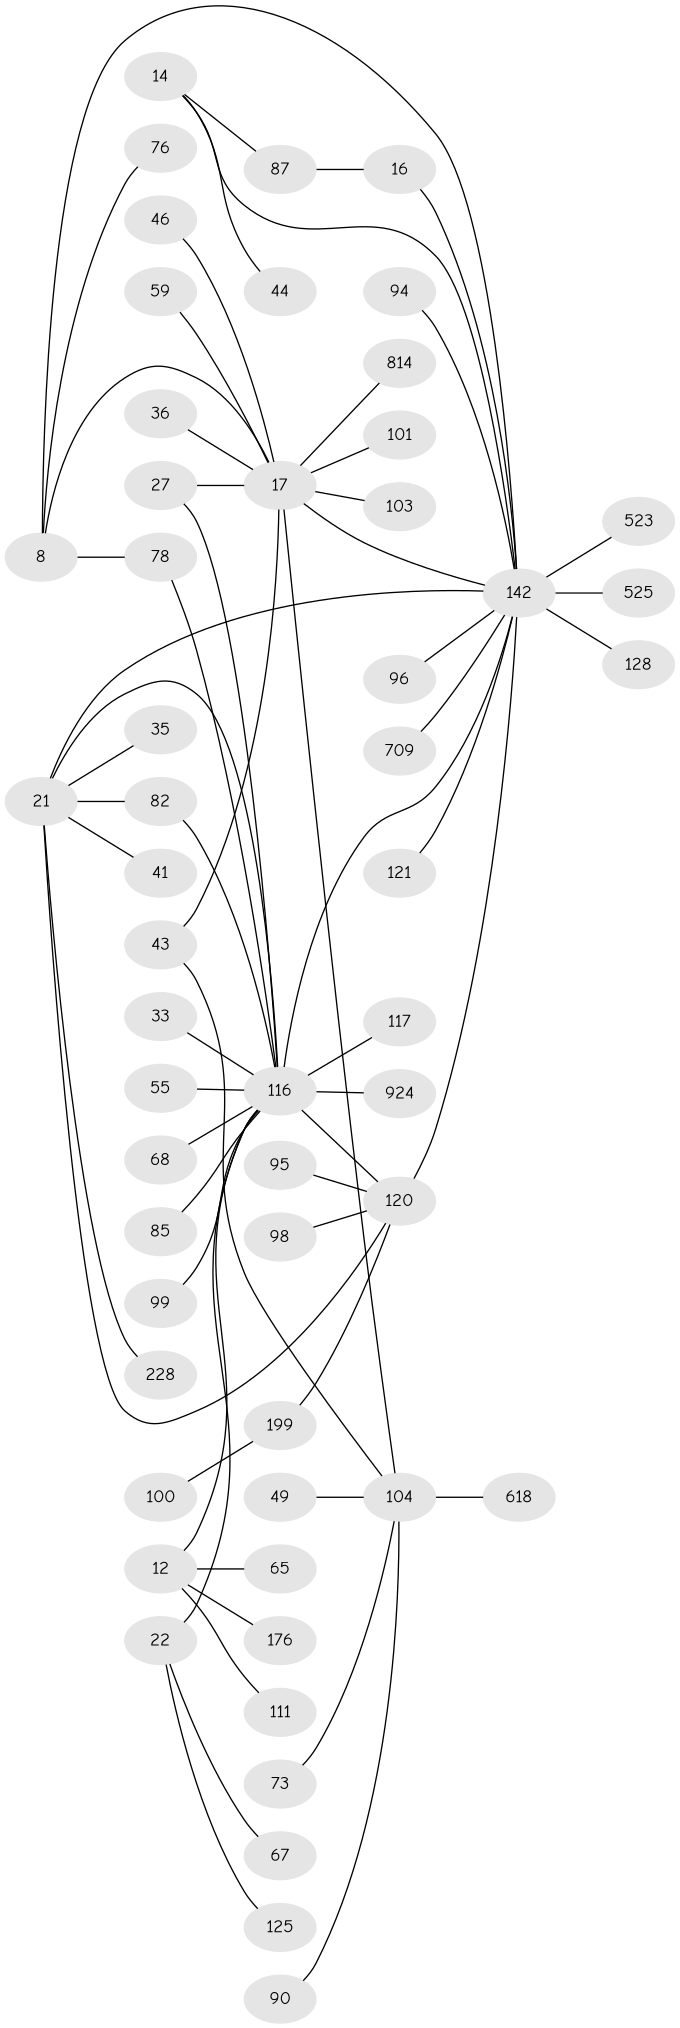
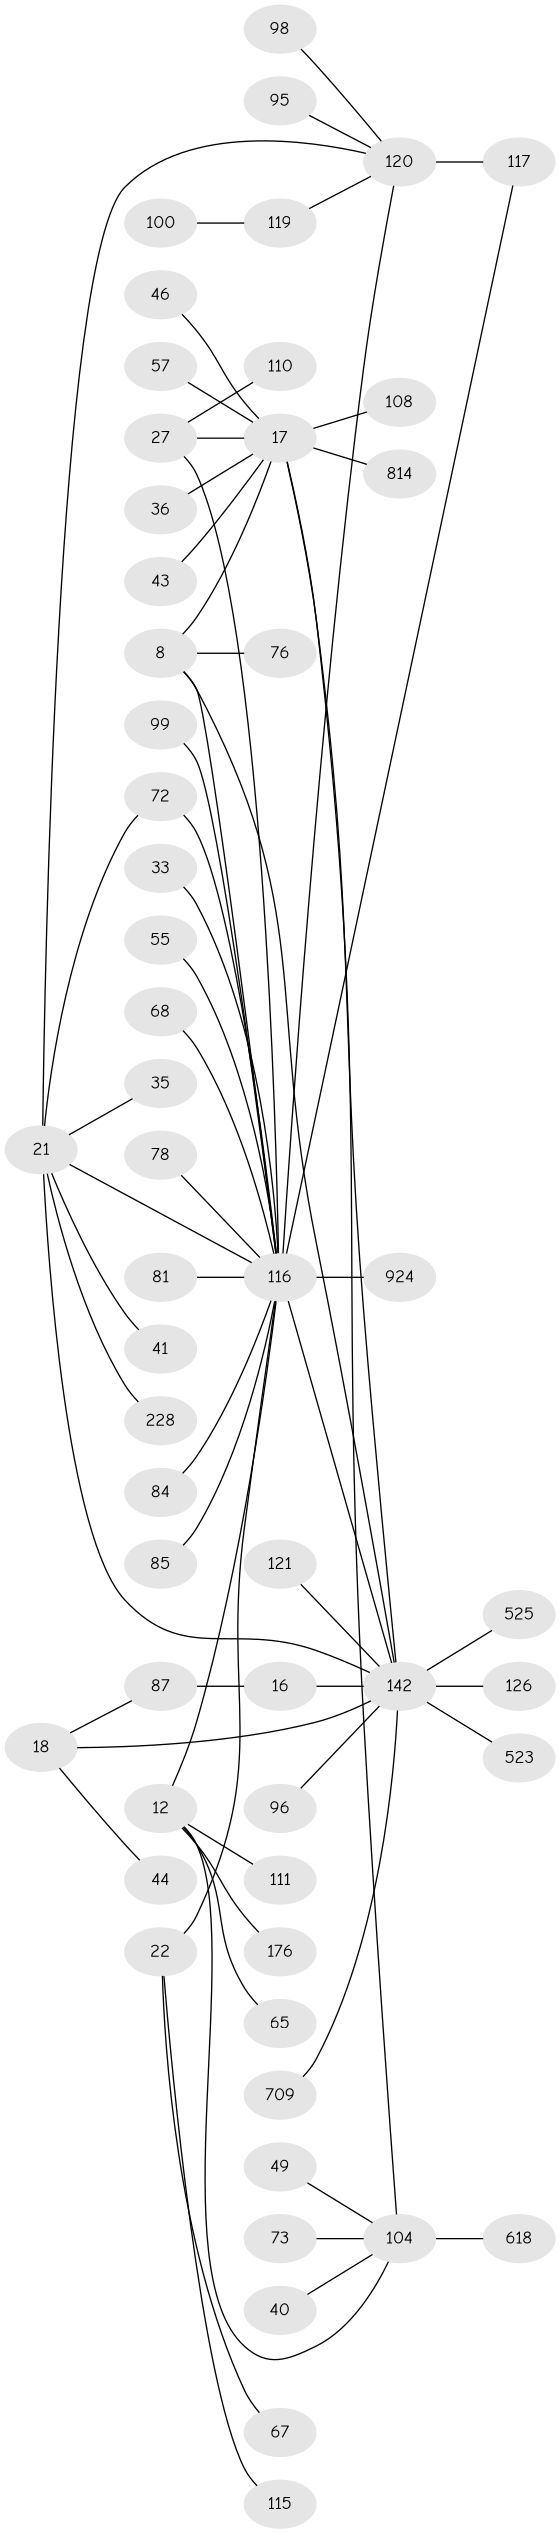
  graph {
    fontname="Comic Neue"
    rankdir=LR
    node [color=gray90 fontname="Comic Neue" style=filled]
    edge [fontname="Comic Neue"]
    8 [super="+7"]
    76
    n3 [label=17 super="+74+28+37+30"]
    116 [super="+53+112+71+72+86"]
    n5 [label=142 super="+107+18+77+108+32+41+50+56+58+60+64"]
    12 [super="+9"]
    n7 [label=65]
    104 [super="+51+6+31"]
    n9 [label=176]
    111
-   101
-   103
+   103 [label=108]
    n13 [label=814 super="+105"]
    120 [super="+54+5+40+65+66+68+70"]
    117
    n16 [label=924 super="+89"]
    n17 [label=523 super="+52"]
    n18 [label=525]
-   126 [label=128]
+   126
    n20 [label=618]
-   14 [super="+13"]
+   14 [super="+13" label=18]
    44
    87
    16 [super="+15"]
    21 [super="+19"]
    35
    n27 [label=41 super="+36"]
    n28 [label=228]
-   82
+   82 [label=72]
    22 [super="+20"]
    n31 [label=67]
-   115 [super="+98" label=125]
+   115 [super="+98"]
    n33 [label=27 super="+27"]
+   110 [super="+63"]
    n35 [label=33]
    n36 [label=36]
    43
    46
    n39 [label=49]
    55
-   57 [label=59]
+   57
    n42 [label=68]
    73
    78
+   81
+   84 [super="+49+79"]
    85
-   90
+   90 [label=40]
    n49 [label=98]
-   94
    95
    96
    99
    100
-   119 [label=199]
+   119
    n56 [label=709]
    121
    8 -- 76
    8 -- n3
-   8 -- 78 [weight=4]
+   8 -- 116 [weight=4]
    8 -- n5
    n3 -- n5
    n3 -- 104
-   n3 -- 101
    n3 -- 103
    n3 -- n13
    116 -- n5 [weight=5]
    116 -- 120
    116 -- 117
    116 -- n16
    n5 -- n17
    n5 -- n18
    n5 -- 126
    12 -- 116 [weight=6]
    12 -- n7
-   43 -- 104
+   12 -- 104
    12 -- n9
    12 -- 111
    104 -- n20
-   120 -- n5 [weight=2]
+   120 -- 117 [weight=2]
    14 -- n5 [weight=4]
    14 -- 44
    14 -- 87
    87 -- 16 [weight=4]
    16 -- n5 [weight=4]
    21 -- 116 [weight=4]
    21 -- n5
    21 -- 120 [weight=2]
    21 -- 35
    21 -- n27
    21 -- n28
    21 -- 82 [weight=4]
    82 -- 116
    22 -- 116 [weight=4]
    22 -- n31
    22 -- 115
    n33 -- n3 [weight=8]
    n33 -- 116
+   n33 -- 110
    n35 -- 116
    n36 -- n3
    43 -- n3
    46 -- n3
    n39 -- 104
    55 -- 116
    57 -- n3
    n42 -- 116
    73 -- 104
    78 -- 116
+   81 -- 116
+   84 -- 116
    85 -- 116
    90 -- 104
    n49 -- 120
-   94 -- n5
    95 -- 120
    96 -- n5
    99 -- 116
    100 -- 119
    119 -- 120
    n56 -- n5
    121 -- n5
  }
